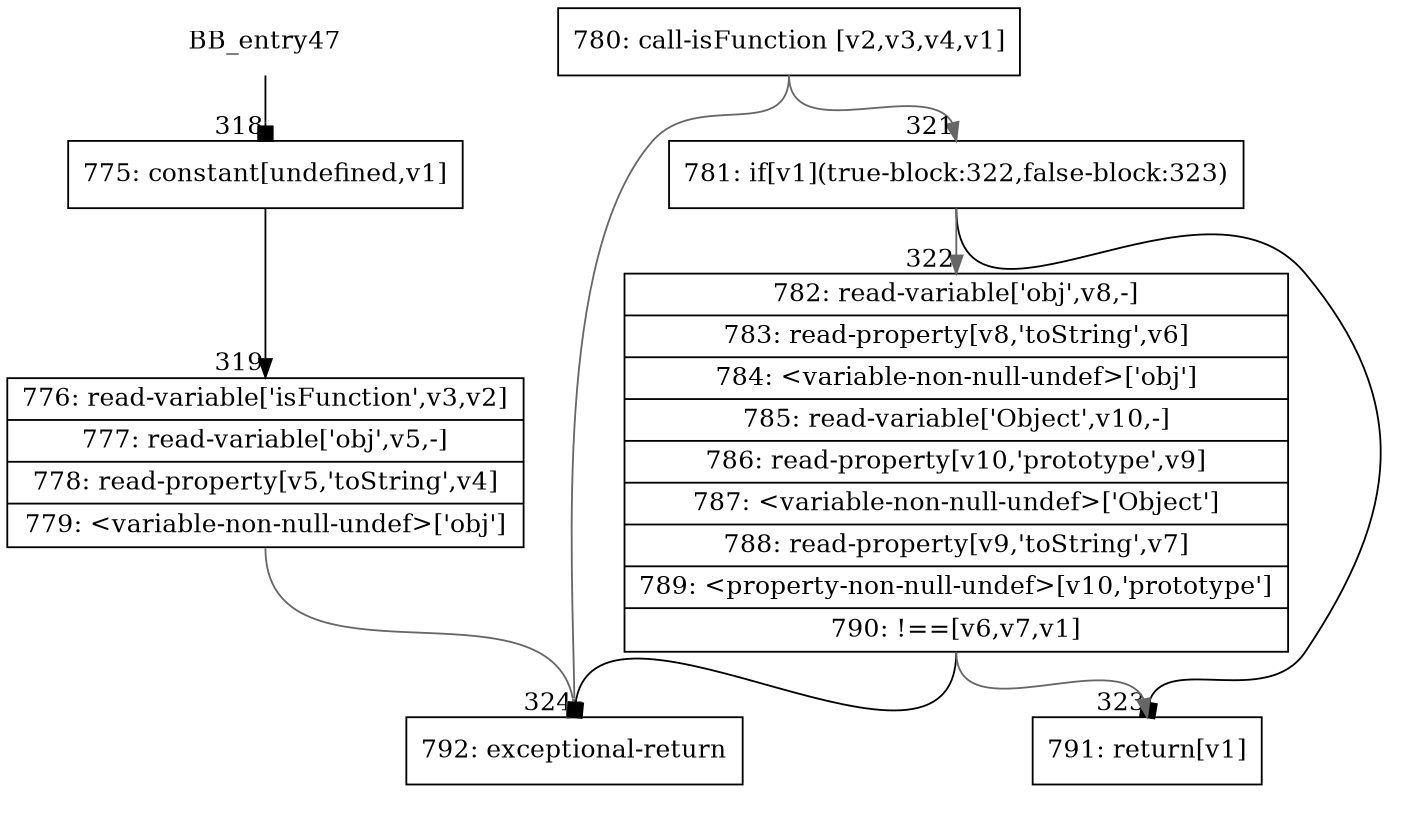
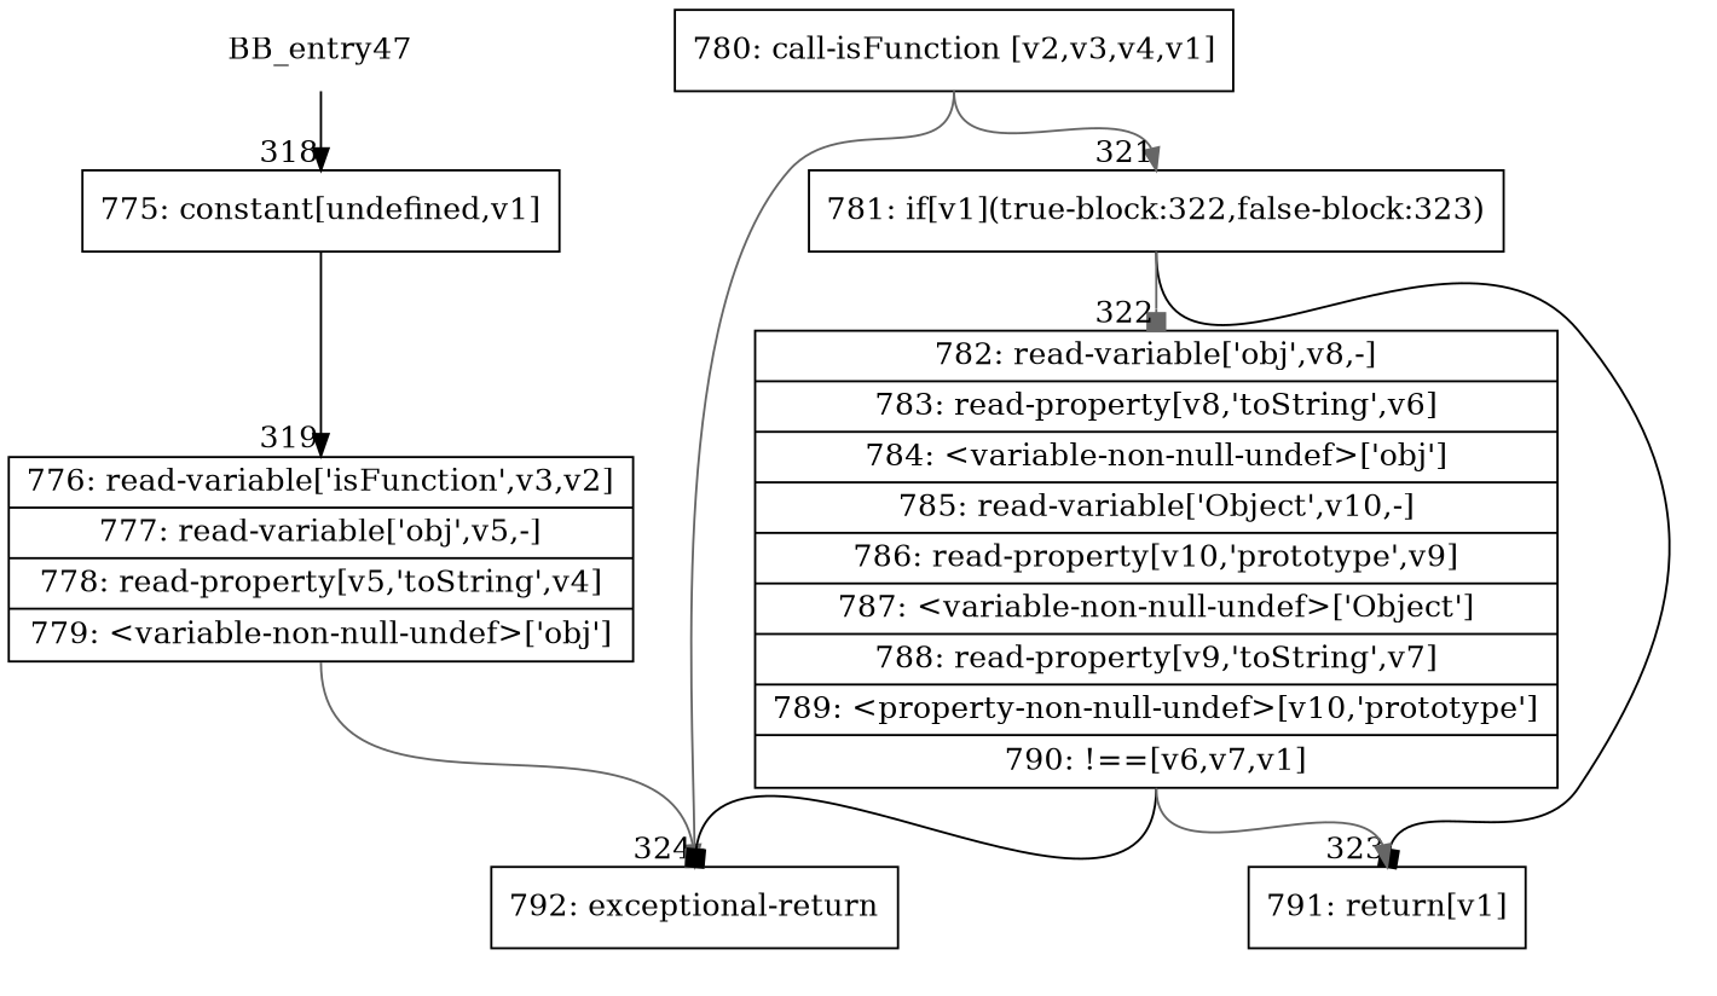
  digraph {
    rankdir=TD
    node [shape=record]
    edge [arrowhead=box color=gray40 headport=n tailport=s]
    n1 [label=BB_entry47 shape=none]
    n2 [label="{775: constant[undefined,v1]}"]
    n3 [label="{776: read-variable['isFunction',v3,v2]|777: read-variable['obj',v5,-]|778: read-property[v5,'toString',v4]|779: \<variable-non-null-undef\>['obj']}"]
    n4 [label="{792: exceptional-return}"]
    n5 [label="{780: call-isFunction [v2,v3,v4,v1]}"]
    n6 [label="{781: if[v1](true-block:322,false-block:323)}"]
    n7 [label="{791: return[v1]}"]
    n8 [label="{782: read-variable['obj',v8,-]|783: read-property[v8,'toString',v6]|784: \<variable-non-null-undef\>['obj']|785: read-variable['Object',v10,-]|786: read-property[v10,'prototype',v9]|787: \<variable-non-null-undef\>['Object']|788: read-property[v9,'toString',v7]|789: \<property-non-null-undef\>[v10,'prototype']|790: !==[v6,v7,v1]}"]
-   n1 -> n2 [color=black headlabel="    318"]
+   n1 -> n2 [arrowhead=normal color=black headlabel="    318"]
    n2 -> n3 [arrowhead=normal color=black headlabel="      319"]
-   n3 -> n4 [headlabel="      324"]
+   n3 -> n4 [arrowhead=normal headlabel="      324"]
    n5 -> n4
    n5 -> n6 [arrowhead=normal headlabel="      321"]
    n6 -> n7 [color=black headlabel="      323"]
-   n6 -> n8 [arrowhead=normal headlabel="      322"]
+   n6 -> n8 [headlabel="      322"]
    n8 -> n4 [color=black]
    n8 -> n7 [arrowhead=normal]
  }
